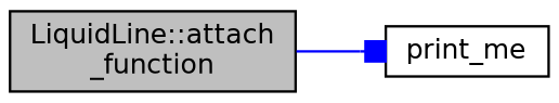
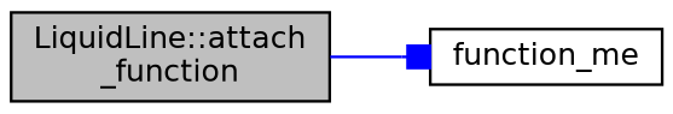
  digraph {
    rankdir=LR
    node [color=black fontname=Helvetica fontsize=11 shape=record style=filled]
    n1 [fillcolor=grey75 fontcolor=black height=0.2 label="LiquidLine::attach\l_function" width=0.4]
-   n2 [fillcolor=white height=0.2 label=print_me width=0.4]
+   n2 [fillcolor=white height=0.2 label=function_me width=0.4]
    n1 -> n2 [color=blue fontname=Helvetica fontsize=11 labelfontname=Helvetica labelfontsize=11 style=solid arrowhead=box]
  }
